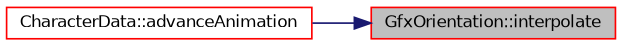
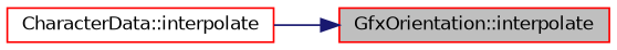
  digraph {
    rankdir=RL
    node [color=red fontname=Helvetica fontsize=10 shape=record style=filled]
    n1 [fillcolor=grey75 fontcolor=black height=0.2 label="GfxOrientation::interpolate" width=0.4]
-   n2 [fillcolor=white height=0.2 label="CharacterData::advanceAnimation" width=0.4]
+   n2 [fillcolor=white height=0.2 label="CharacterData::interpolate" width=0.4]
    n1 -> n2 [color=midnightblue dir=back fontname=Helvetica fontsize=10 labelfontname=Helvetica labelfontsize=10 style=solid]
  }
